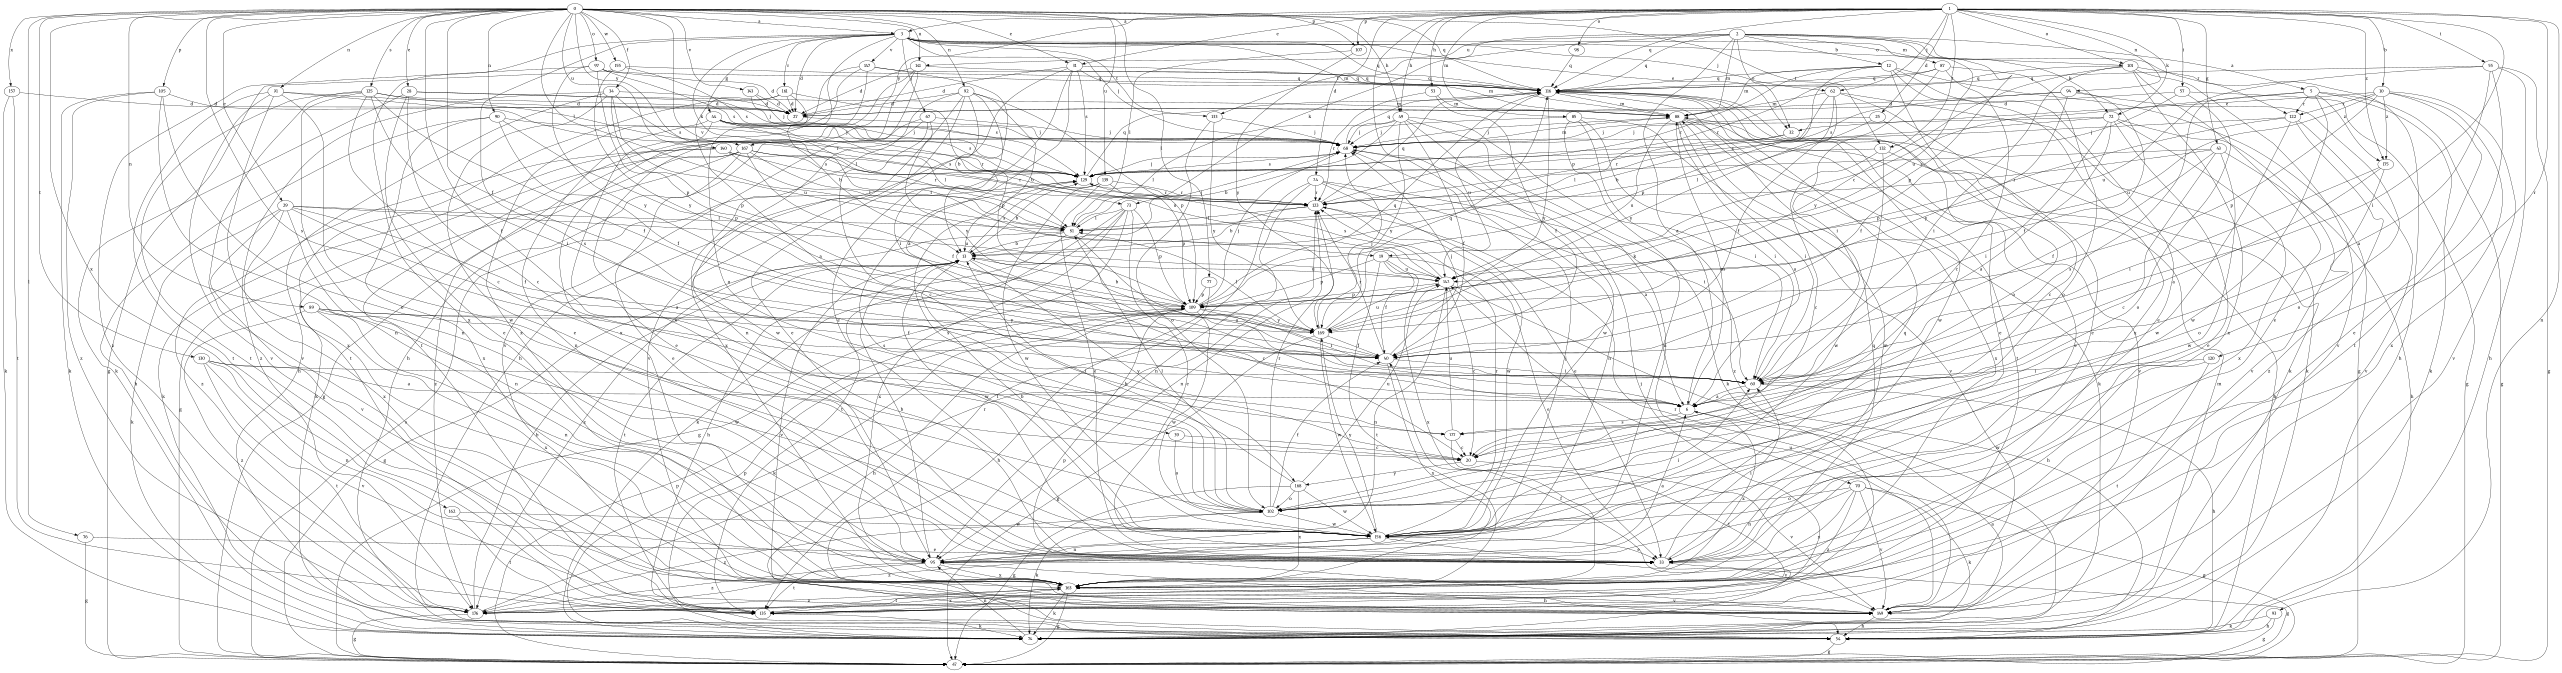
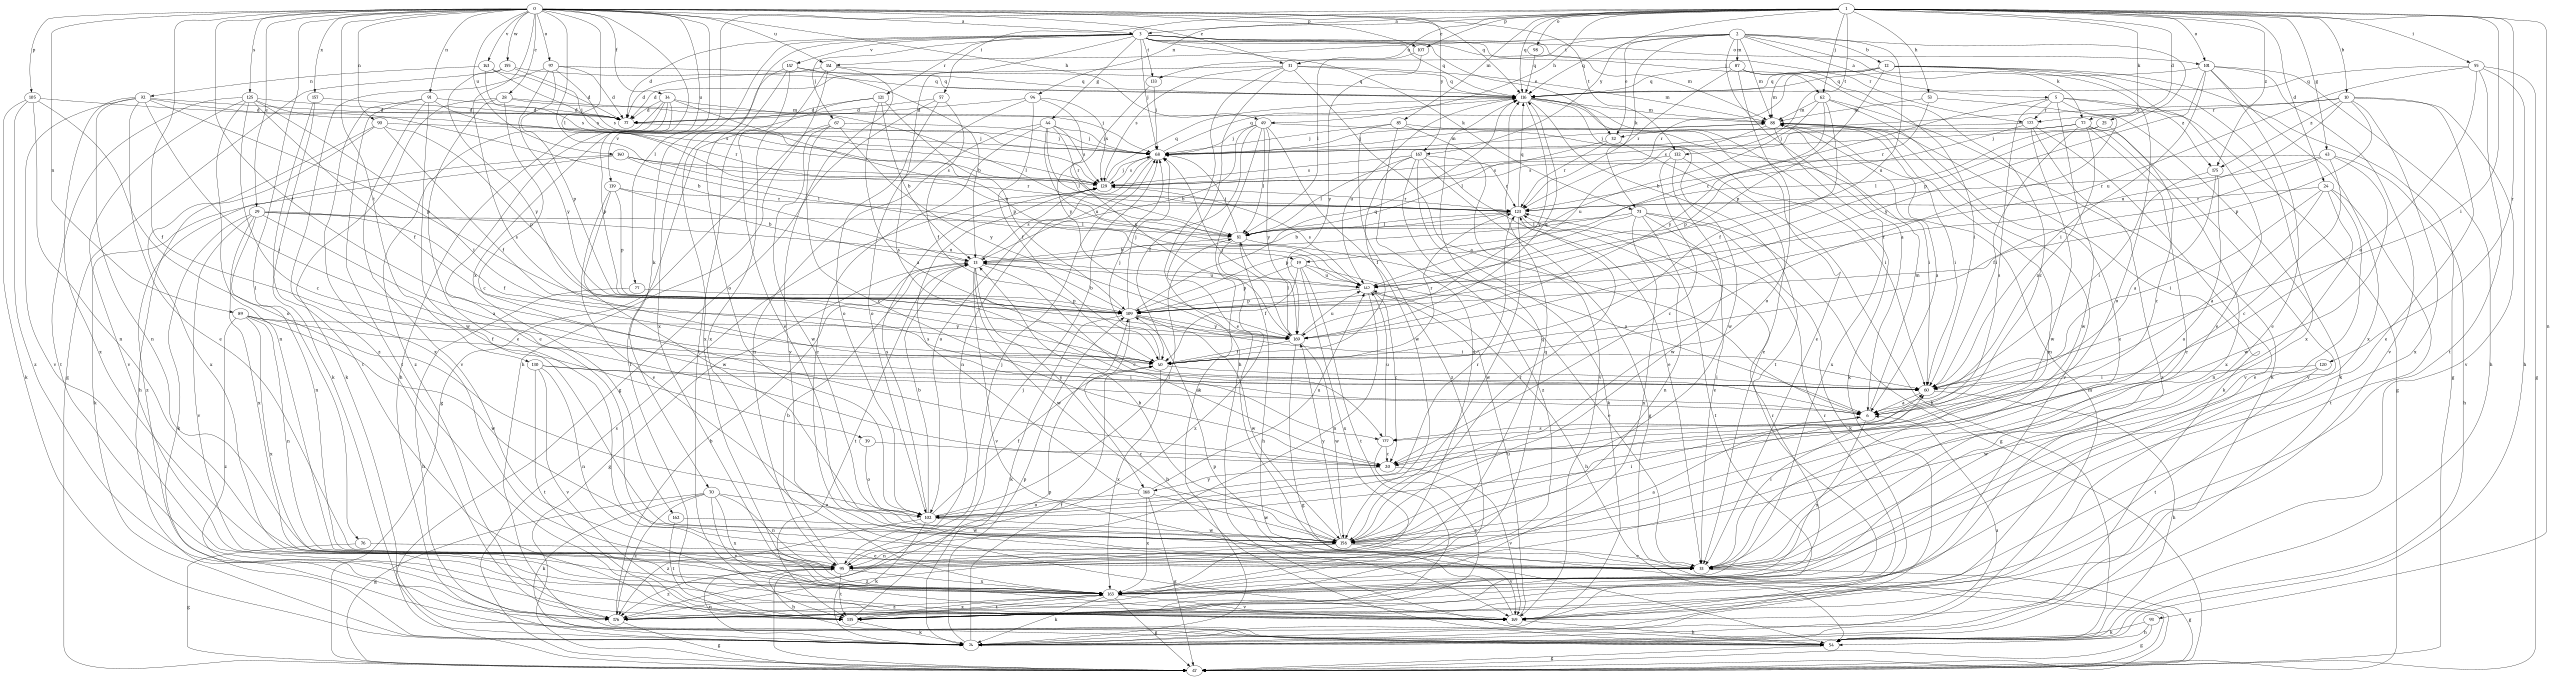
  strict digraph {
    fontname=Merriweather
    node [fontname=Merriweather]
    edge [fontname=Merriweather]
    0
    3
    19
    28
    29
    31
    34
    39
    40
    49
    76
    77
    81
    89
    90
    91
    92
    97
    105
    107
    116
    125
    127
    130
    132
    139
    140
    141
    143
    155
    157
    162
    167
    62
    101
    32
    73
    88
    133
    27
    44
    67
    68
    102
-   121 [label=161]
+   121
    122
    147
    163
    109
    142
    33
    135
    74
    20
    6
    149
    95
    129
    54
    176
    60
    123
    156
    13
    169
    55
    47
    1
    10
    24
    25
    43
    53
    57
    70
    72
    85
    93
    94
    98
    120
    175
    2
    5
    12
    87
    168
    0 -> 3 [label=a]
    0 -> 19 [label=v]
    0 -> 28 [label=e]
    0 -> 29 [label=e]
    0 -> 31 [label=e]
    0 -> 34 [label=f]
    0 -> 39 [label=f]
    0 -> 40 [label=f]
    0 -> 49 [label=h]
    0 -> 76 [label=l]
    0 -> 77 [label=l]
    0 -> 81 [label=l]
    0 -> 89 [label=n]
    0 -> 90 [label=n]
    0 -> 91 [label=n]
-   0 -> 92 [label=n]
+   143 -> 92 [label=n]
    0 -> 97 [label=o]
    0 -> 105 [label=p]
    0 -> 107 [label=p]
    0 -> 116 [label=q]
    0 -> 125 [label=s]
    0 -> 127 [label=s]
    0 -> 130 [label=t]
    0 -> 132 [label=t]
    0 -> 139 [label=u]
    0 -> 140 [label=u]
    0 -> 141 [label=u]
    0 -> 143 [label=v]
    0 -> 155 [label=w]
    0 -> 157 [label=x]
    0 -> 162 [label=x]
    0 -> 167 [label=y]
    3 -> 116 [label=q]
    3 -> 127 [label=s]
    3 -> 62 [label=j]
    3 -> 101 [label=o]
    3 -> 32 [label=e]
    3 -> 73 [label=k]
    3 -> 88 [label=m]
    3 -> 133 [label=t]
    3 -> 27 [label=d]
    3 -> 44 [label=g]
    3 -> 67 [label=j]
    3 -> 68 [label=j]
    3 -> 102 [label=o]
    3 -> 121 [label=r]
    3 -> 122 [label=r]
    3 -> 147 [label=v]
    3 -> 163 [label=x]
    19 -> 40 [label=f]
    19 -> 163 [label=x]
    19 -> 109 [label=p]
    19 -> 142 [label=u]
    19 -> 33 [label=e]
    19 -> 135 [label=t]
    28 -> 88 [label=m]
    28 -> 68 [label=j]
    28 -> 33 [label=e]
    28 -> 74 [label=k]
    28 -> 20 [label=c]
    29 -> 40 [label=f]
    29 -> 81 [label=l]
    29 -> 163 [label=x]
    29 -> 142 [label=u]
    29 -> 74 [label=k]
    29 -> 6 [label=a]
    29 -> 149 [label=v]
    29 -> 95 [label=n]
    31 -> 116 [label=q]
    31 -> 88 [label=m]
    31 -> 27 [label=d]
    31 -> 33 [label=e]
    31 -> 6 [label=a]
    31 -> 129 [label=s]
    31 -> 54 [label=h]
    34 -> 81 [label=l]
    34 -> 27 [label=d]
    34 -> 109 [label=p]
    34 -> 142 [label=u]
    34 -> 33 [label=e]
    34 -> 54 [label=h]
    34 -> 176 [label=z]
    39 -> 102 [label=o]
    39 -> 20 [label=c]
    40 -> 68 [label=j]
    40 -> 163 [label=x]
    40 -> 60 [label=i]
    40 -> 123 [label=r]
    49 -> 40 [label=f]
    49 -> 81 [label=l]
    49 -> 68 [label=j]
    49 -> 74 [label=k]
    49 -> 60 [label=i]
    49 -> 156 [label=w]
    49 -> 13 [label=b]
    49 -> 169 [label=y]
    76 -> 33 [label=e]
    76 -> 47 [label=g]
    77 -> 109 [label=p]
    77 -> 54 [label=h]
    81 -> 68 [label=j]
    81 -> 6 [label=a]
    81 -> 54 [label=h]
    81 -> 176 [label=z]
    81 -> 13 [label=b]
    89 -> 40 [label=f]
    89 -> 163 [label=x]
    89 -> 95 [label=n]
    89 -> 176 [label=z]
    89 -> 156 [label=w]
    89 -> 169 [label=y]
    90 -> 40 [label=f]
    90 -> 68 [label=j]
    90 -> 163 [label=x]
    90 -> 109 [label=p]
    90 -> 54 [label=h]
    91 -> 27 [label=d]
    91 -> 163 [label=x]
    91 -> 135 [label=t]
    91 -> 149 [label=v]
    91 -> 123 [label=r]
    91 -> 156 [label=w]
    92 -> 27 [label=d]
    92 -> 163 [label=x]
    92 -> 109 [label=p]
    92 -> 33 [label=e]
    92 -> 149 [label=v]
    92 -> 95 [label=n]
    92 -> 60 [label=i]
    92 -> 13 [label=b]
    97 -> 116 [label=q]
    97 -> 27 [label=d]
    97 -> 109 [label=p]
    97 -> 129 [label=s]
    97 -> 176 [label=z]
    97 -> 169 [label=y]
    105 -> 27 [label=d]
    105 -> 102 [label=o]
    105 -> 74 [label=k]
    105 -> 95 [label=n]
    105 -> 176 [label=z]
    107 -> 81 [label=l]
    107 -> 169 [label=y]
    116 -> 88 [label=m]
    116 -> 142 [label=u]
    116 -> 33 [label=e]
    116 -> 135 [label=t]
    116 -> 74 [label=k]
    116 -> 156 [label=w]
    116 -> 169 [label=y]
    125 -> 40 [label=f]
    125 -> 27 [label=d]
    125 -> 135 [label=t]
    125 -> 20 [label=c]
    125 -> 149 [label=v]
    125 -> 95 [label=n]
    125 -> 129 [label=s]
    125 -> 60 [label=i]
    127 -> 142 [label=u]
    127 -> 135 [label=t]
    127 -> 20 [label=c]
    130 -> 135 [label=t]
    130 -> 6 [label=a]
    130 -> 149 [label=v]
    130 -> 95 [label=n]
    130 -> 60 [label=i]
    132 -> 20 [label=c]
-   132 -> 129 [label=p]
+   132 -> 129 [label=s]
    132 -> 54 [label=h]
    132 -> 156 [label=w]
    139 -> 109 [label=p]
    139 -> 33 [label=e]
    139 -> 123 [label=r]
    139 -> 156 [label=w]
    139 -> 13 [label=b]
    140 -> 81 [label=l]
    140 -> 74 [label=k]
    140 -> 129 [label=s]
    140 -> 176 [label=z]
    140 -> 123 [label=r]
    141 -> 116 [label=q]
    141 -> 27 [label=d]
    141 -> 163 [label=x]
    141 -> 149 [label=v]
    141 -> 54 [label=h]
    143 -> 27 [label=d]
    143 -> 68 [label=j]
    143 -> 129 [label=s]
    155 -> 116 [label=q]
    155 -> 129 [label=s]
    155 -> 169 [label=y]
    155 -> 47 [label=g]
    157 -> 27 [label=d]
    157 -> 135 [label=t]
    157 -> 74 [label=k]
    162 -> 135 [label=t]
    162 -> 156 [label=w]
    167 -> 40 [label=f]
    167 -> 81 [label=l]
    167 -> 33 [label=e]
    167 -> 74 [label=k]
    167 -> 129 [label=s]
    167 -> 176 [label=z]
    167 -> 123 [label=r]
    167 -> 47 [label=g]
    62 -> 40 [label=f]
    62 -> 88 [label=m]
    62 -> 33 [label=e]
    62 -> 74 [label=k]
    62 -> 13 [label=b]
    62 -> 169 [label=y]
    101 -> 116 [label=q]
    101 -> 163 [label=x]
    101 -> 33 [label=e]
    101 -> 149 [label=v]
    101 -> 54 [label=h]
    101 -> 60 [label=i]
    101 -> 169 [label=y]
    32 -> 81 [label=l]
    32 -> 33 [label=e]
    32 -> 123 [label=r]
    73 -> 81 [label=l]
    73 -> 163 [label=x]
    73 -> 109 [label=p]
    73 -> 33 [label=e]
    73 -> 135 [label=t]
    73 -> 74 [label=k]
    73 -> 47 [label=g]
    88 -> 68 [label=j]
    88 -> 163 [label=x]
    88 -> 142 [label=u]
    88 -> 74 [label=k]
    88 -> 6 [label=a]
    88 -> 149 [label=v]
    88 -> 60 [label=i]
    133 -> 68 [label=j]
    133 -> 169 [label=y]
    27 -> 68 [label=j]
    44 -> 81 [label=l]
    44 -> 68 [label=j]
    44 -> 142 [label=u]
    44 -> 33 [label=e]
    44 -> 95 [label=n]
    44 -> 129 [label=s]
    44 -> 123 [label=r]
    67 -> 68 [label=j]
    67 -> 20 [label=c]
    67 -> 156 [label=w]
    67 -> 169 [label=y]
    67 -> 47 [label=g]
    68 -> 116 [label=q]
    68 -> 88 [label=m]
-   133 -> 102 [label=o]
+   68 -> 102 [label=o]
    68 -> 95 [label=n]
    68 -> 129 [label=s]
    102 -> 40 [label=f]
    102 -> 81 [label=l]
    102 -> 74 [label=k]
    102 -> 129 [label=s]
    102 -> 176 [label=z]
    102 -> 123 [label=r]
    102 -> 156 [label=w]
    102 -> 13 [label=b]
    121 -> 27 [label=d]
    121 -> 109 [label=p]
    121 -> 135 [label=t]
    121 -> 6 [label=a]
    121 -> 13 [label=b]
    122 -> 68 [label=j]
    122 -> 109 [label=p]
    122 -> 149 [label=v]
    122 -> 176 [label=z]
    122 -> 156 [label=w]
    147 -> 116 [label=q]
    147 -> 163 [label=x]
    147 -> 33 [label=e]
    147 -> 135 [label=t]
    147 -> 13 [label=b]
    163 -> 116 [label=q]
    163 -> 135 [label=t]
    163 -> 74 [label=k]
    163 -> 149 [label=v]
    163 -> 176 [label=z]
    163 -> 47 [label=g]
    109 -> 116 [label=q]
    109 -> 68 [label=j]
    109 -> 74 [label=k]
    109 -> 54 [label=h]
    109 -> 60 [label=i]
    109 -> 156 [label=w]
    109 -> 13 [label=b]
    109 -> 169 [label=y]
    142 -> 109 [label=p]
    142 -> 20 [label=c]
    142 -> 95 [label=n]
    142 -> 129 [label=s]
    142 -> 54 [label=h]
    33 -> 88 [label=m]
    33 -> 60 [label=i]
    33 -> 47 [label=g]
    135 -> 68 [label=j]
    135 -> 163 [label=x]
    135 -> 74 [label=k]
    74 -> 40 [label=f]
    74 -> 88 [label=m]
    74 -> 109 [label=p]
    74 -> 6 [label=a]
    74 -> 95 [label=n]
    20 -> 149 [label=v]
    20 -> 168 [label=y]
    6 -> 127 [label=s]
    6 -> 88 [label=m]
    6 -> 163 [label=x]
    149 -> 109 [label=p]
    149 -> 142 [label=u]
    149 -> 54 [label=h]
    149 -> 123 [label=r]
    95 -> 116 [label=q]
    95 -> 68 [label=j]
    95 -> 163 [label=x]
    95 -> 135 [label=t]
    95 -> 6 [label=a]
    95 -> 54 [label=h]
    95 -> 176 [label=z]
    95 -> 13 [label=b]
    129 -> 116 [label=q]
    129 -> 68 [label=j]
    129 -> 123 [label=r]
    54 -> 47 [label=g]
    176 -> 123 [label=r]
    176 -> 13 [label=b]
    176 -> 47 [label=g]
    60 -> 6 [label=a]
    60 -> 54 [label=h]
    123 -> 81 [label=l]
    123 -> 116 [label=q]
    123 -> 95 [label=n]
    123 -> 156 [label=w]
    123 -> 13 [label=b]
    156 -> 33 [label=e]
    156 -> 149 [label=v]
    156 -> 95 [label=n]
    156 -> 176 [label=z]
    156 -> 60 [label=i]
    156 -> 123 [label=r]
    156 -> 13 [label=b]
    156 -> 169 [label=y]
    13 -> 142 [label=u]
    13 -> 135 [label=t]
    13 -> 20 [label=c]
    13 -> 149 [label=v]
    13 -> 129 [label=s]
    13 -> 156 [label=w]
    13 -> 47 [label=g]
    13 -> 168 [label=y]
    169 -> 40 [label=f]
    169 -> 81 [label=l]
    169 -> 116 [label=q]
    169 -> 68 [label=j]
    169 -> 142 [label=u]
    169 -> 156 [label=w]
    169 -> 47 [label=g]
    55 -> 116 [label=q]
    55 -> 142 [label=u]
    55 -> 135 [label=t]
    55 -> 6 [label=a]
    55 -> 54 [label=h]
    55 -> 47 [label=g]
    47 -> 109 [label=p]
    47 -> 129 [label=s]
    1 -> 3 [label=a]
    1 -> 31 [label=e]
    1 -> 49 [label=h]
    1 -> 107 [label=p]
    1 -> 116 [label=q]
    1 -> 132 [label=t]
    1 -> 167 [label=y]
    1 -> 62 [label=j]
    1 -> 101 [label=o]
    1 -> 60 [label=i]
    1 -> 55 [label=i]
    1 -> 10 [label=b]
    1 -> 24 [label=d]
    1 -> 25 [label=d]
    1 -> 43 [label=g]
    1 -> 53 [label=h]
    1 -> 57 [label=i]
    1 -> 70 [label=k]
    1 -> 72 [label=k]
    1 -> 85 [label=m]
    1 -> 93 [label=n]
    1 -> 94 [label=n]
    1 -> 98 [label=o]
    1 -> 120 [label=r]
    1 -> 175 [label=z]
    10 -> 32 [label=e]
    10 -> 122 [label=r]
    10 -> 163 [label=x]
    10 -> 109 [label=p]
    10 -> 142 [label=u]
    10 -> 33 [label=e]
    10 -> 149 [label=v]
    10 -> 175 [label=z]
    24 -> 33 [label=e]
    24 -> 135 [label=t]
    24 -> 6 [label=a]
    24 -> 95 [label=n]
    24 -> 60 [label=i]
    24 -> 123 [label=r]
    25 -> 81 [label=l]
    25 -> 68 [label=j]
    25 -> 20 [label=c]
    43 -> 40 [label=f]
    43 -> 20 [label=c]
    43 -> 129 [label=s]
    43 -> 54 [label=h]
    43 -> 123 [label=r]
    43 -> 156 [label=w]
    53 -> 40 [label=f]
    53 -> 88 [label=m]
    53 -> 123 [label=r]
    57 -> 40 [label=f]
    57 -> 27 [label=d]
    57 -> 102 [label=o]
    57 -> 47 [label=g]
    70 -> 102 [label=o]
    70 -> 163 [label=x]
    70 -> 74 [label=k]
    70 -> 149 [label=v]
    70 -> 95 [label=n]
    70 -> 176 [label=z]
    70 -> 47 [label=g]
    72 -> 68 [label=j]
    72 -> 163 [label=x]
    72 -> 33 [label=e]
    72 -> 6 [label=a]
    72 -> 149 [label=v]
    72 -> 129 [label=s]
    72 -> 60 [label=i]
    85 -> 68 [label=j]
    85 -> 149 [label=v]
    85 -> 95 [label=n]
    85 -> 176 [label=z]
    85 -> 60 [label=i]
    93 -> 74 [label=k]
    93 -> 54 [label=h]
    93 -> 47 [label=g]
    94 -> 40 [label=f]
    94 -> 27 [label=d]
    94 -> 102 [label=o]
    94 -> 129 [label=s]
    94 -> 169 [label=y]
    98 -> 116 [label=q]
    120 -> 135 [label=t]
    120 -> 60 [label=i]
    120 -> 156 [label=w]
    175 -> 102 [label=o]
    175 -> 6 [label=a]
    175 -> 60 [label=i]
    2 -> 116 [label=q]
    2 -> 141 [label=u]
    2 -> 32 [label=e]
    2 -> 73 [label=k]
    2 -> 88 [label=m]
    2 -> 133 [label=t]
    2 -> 109 [label=p]
    2 -> 142 [label=u]
    2 -> 6 [label=a]
    2 -> 72 [label=k]
    2 -> 5 [label=a]
    2 -> 12 [label=b]
    2 -> 87 [label=m]
    5 -> 19 [label=c]
    5 -> 127 [label=s]
    5 -> 122 [label=r]
    5 -> 74 [label=k]
    5 -> 156 [label=w]
    5 -> 47 [label=g]
    5 -> 175 [label=z]
    12 -> 116 [label=q]
    12 -> 88 [label=m]
    12 -> 102 [label=o]
    12 -> 163 [label=x]
    12 -> 109 [label=p]
    12 -> 33 [label=e]
    12 -> 123 [label=r]
    12 -> 47 [label=g]
    87 -> 116 [label=q]
    87 -> 102 [label=o]
    87 -> 20 [label=c]
    87 -> 60 [label=i]
    87 -> 123 [label=r]
    168 -> 102 [label=o]
    168 -> 163 [label=x]
    168 -> 142 [label=u]
    168 -> 129 [label=s]
    168 -> 156 [label=w]
    168 -> 47 [label=g]
  }
